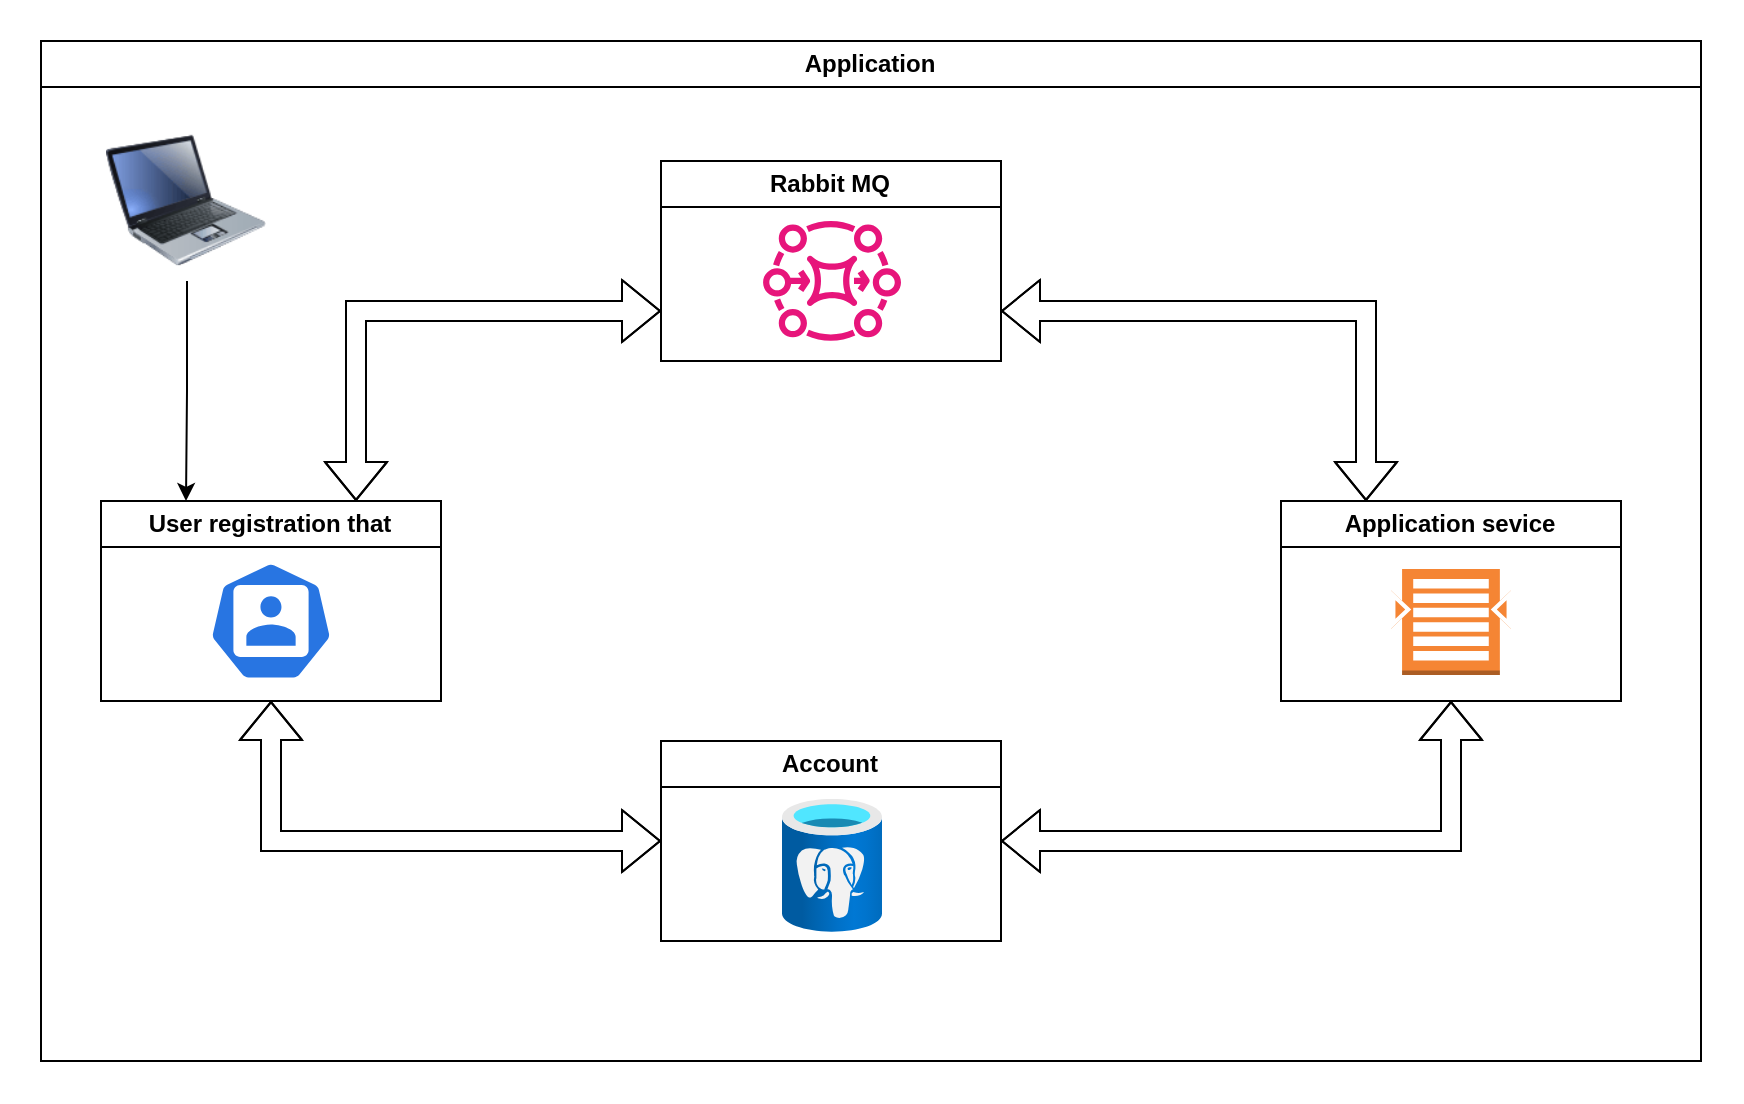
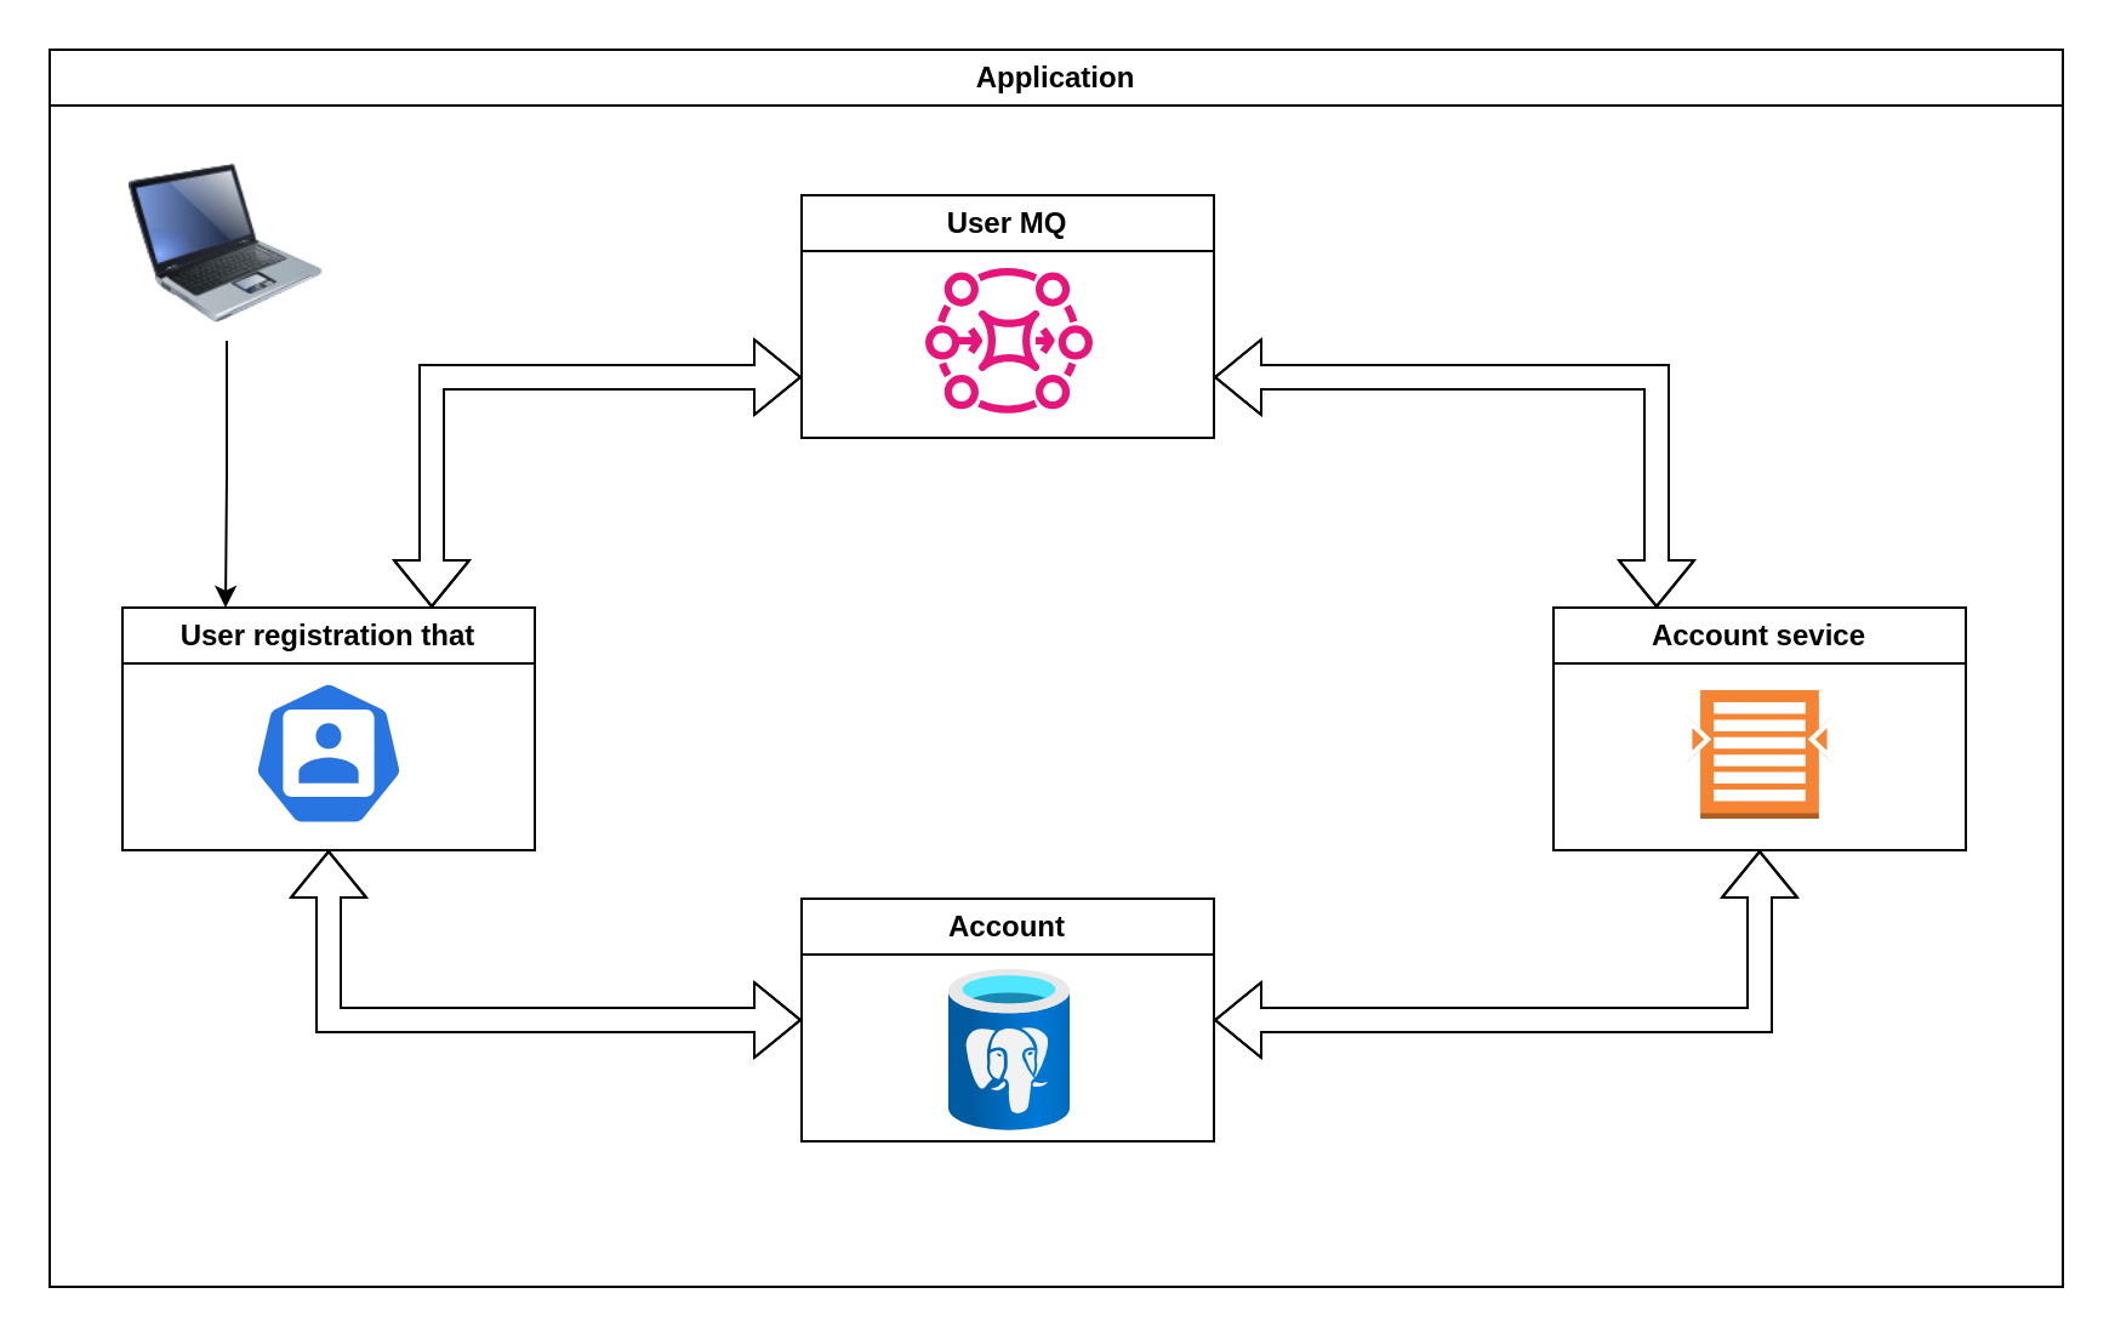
  <mxCell id="0" />
  <mxCell id="1" parent="0" />
  <mxCell id="2" value="Application" style="swimlane;whiteSpace=wrap;html=1;" vertex="1" parent="1"><mxGeometry x="20" y="20" width="830" height="510" as="geometry" /></mxCell>
  <mxCell id="3" style="edgeStyle=orthogonalEdgeStyle;rounded=0;orthogonalLoop=1;jettySize=auto;html=1;entryX=0;entryY=0.5;entryDx=0;entryDy=0;exitX=0.5;exitY=1;exitDx=0;exitDy=0;shape=flexArrow;strokeColor=default;endArrow=block;startArrow=block;" edge="1" parent="2" source="5" target="13"><mxGeometry relative="1" as="geometry" /></mxCell>
  <mxCell id="4" style="edgeStyle=orthogonalEdgeStyle;rounded=0;orthogonalLoop=1;jettySize=auto;html=1;exitX=0.75;exitY=0;exitDx=0;exitDy=0;entryX=0;entryY=0.75;entryDx=0;entryDy=0;shape=flexArrow;startArrow=block;" edge="1" parent="2" source="5" target="7"><mxGeometry relative="1" as="geometry" /></mxCell>
  <mxCell id="5" value="User registration that" style="swimlane;whiteSpace=wrap;html=1;" vertex="1" parent="2"><mxGeometry x="30" y="230" width="170" height="100" as="geometry" /></mxCell>
  <mxCell id="6" value="" style="sketch=0;html=1;dashed=0;whitespace=wrap;fillColor=#2875E2;strokeColor=#ffffff;points=[[0.005,0.63,0],[0.1,0.2,0],[0.9,0.2,0],[0.5,0,0],[0.995,0.63,0],[0.72,0.99,0],[0.5,1,0],[0.28,0.99,0]];verticalLabelPosition=bottom;align=center;verticalAlign=top;shape=mxgraph.kubernetes.icon;prIcon=user" vertex="1" parent="5"><mxGeometry x="50" y="30" width="70" height="60" as="geometry" /></mxCell>
- <mxCell id="7" value="Rabbit MQ" style="swimlane;whiteSpace=wrap;html=1;" vertex="1" parent="2"><mxGeometry x="310" y="60" width="170" height="100" as="geometry" /></mxCell>
+ <mxCell id="7" value="User MQ" style="swimlane;whiteSpace=wrap;html=1;" vertex="1" parent="2"><mxGeometry x="310" y="60" width="170" height="100" as="geometry" /></mxCell>
  <mxCell id="8" value="" style="sketch=0;outlineConnect=0;fontColor=#232F3E;gradientColor=none;fillColor=#E7157B;strokeColor=none;dashed=0;verticalLabelPosition=bottom;verticalAlign=top;align=center;html=1;fontSize=12;fontStyle=0;aspect=fixed;pointerEvents=1;shape=mxgraph.aws4.mq_broker;" vertex="1" parent="7"><mxGeometry x="51.04" y="29" width="68.96" height="61" as="geometry" /></mxCell>
  <mxCell id="9" style="edgeStyle=orthogonalEdgeStyle;rounded=0;orthogonalLoop=1;jettySize=auto;html=1;entryX=1;entryY=0.5;entryDx=0;entryDy=0;exitX=0.5;exitY=1;exitDx=0;exitDy=0;shape=flexArrow;startArrow=block;" edge="1" parent="2" source="11" target="13"><mxGeometry relative="1" as="geometry" /></mxCell>
  <mxCell id="10" style="edgeStyle=orthogonalEdgeStyle;rounded=0;orthogonalLoop=1;jettySize=auto;html=1;exitX=0.25;exitY=0;exitDx=0;exitDy=0;entryX=1;entryY=0.75;entryDx=0;entryDy=0;shape=flexArrow;startArrow=block;" edge="1" parent="2" source="11" target="7"><mxGeometry relative="1" as="geometry" /></mxCell>
- <mxCell id="11" value="Application&amp;nbsp;sevice" style="swimlane;whiteSpace=wrap;html=1;" vertex="1" parent="2"><mxGeometry x="620" y="230" width="170" height="100" as="geometry" /></mxCell>
+ <mxCell id="11" value="Account&amp;nbsp;sevice" style="swimlane;whiteSpace=wrap;html=1;" vertex="1" parent="2"><mxGeometry x="620" y="230" width="170" height="100" as="geometry" /></mxCell>
  <mxCell id="12" value="" style="outlineConnect=0;dashed=0;verticalLabelPosition=bottom;verticalAlign=top;align=center;html=1;shape=mxgraph.aws3.search_documents;fillColor=#F58534;gradientColor=none;" vertex="1" parent="11"><mxGeometry x="55" y="34" width="60" height="53" as="geometry" /></mxCell>
  <mxCell id="13" value="Account" style="swimlane;whiteSpace=wrap;html=1;startSize=23;" vertex="1" parent="2"><mxGeometry x="310" y="350" width="170" height="100.0" as="geometry" /></mxCell>
  <mxCell id="14" value="" style="image;aspect=fixed;html=1;points=[];align=center;fontSize=12;image=img/lib/azure2/databases/Azure_Database_PostgreSQL_Server.svg;" vertex="1" parent="13"><mxGeometry x="61.0" y="29.34" width="50" height="66.66" as="geometry" /></mxCell>
  <mxCell id="15" style="edgeStyle=orthogonalEdgeStyle;rounded=0;orthogonalLoop=1;jettySize=auto;html=1;entryX=0.25;entryY=0;entryDx=0;entryDy=0;" edge="1" parent="2" source="16" target="5"><mxGeometry relative="1" as="geometry" /></mxCell>
  <mxCell id="16" value="" style="image;html=1;image=img/lib/clip_art/computers/Laptop_128x128.png" vertex="1" parent="2"><mxGeometry x="33" y="40" width="80" height="80" as="geometry" /></mxCell>
